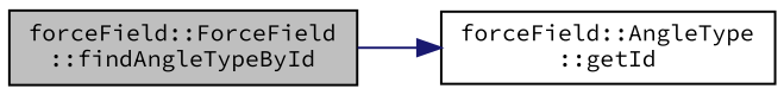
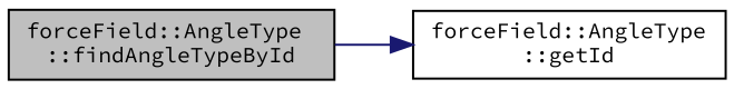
  digraph {
    rankdir=LR
    fontname="Source Code Pro"
    node [color=black fontname="Source Code Pro" fontsize=10 shape=record style=filled]
-   n1 [fillcolor=grey75 fontcolor=black height=0.2 label="forceField::ForceField\l::findAngleTypeById" width=0.4]
+   n1 [fillcolor=grey75 fontcolor=black height=0.2 label="forceField::AngleType\l::findAngleTypeById" width=0.4]
    n2 [fillcolor=white height=0.2 label="forceField::AngleType\l::getId" width=0.4]
    n1 -> n2 [color=midnightblue fontname="Source Code Pro" fontsize=10 labelfontname=Helvetica labelfontsize=10 style=solid]
  }
